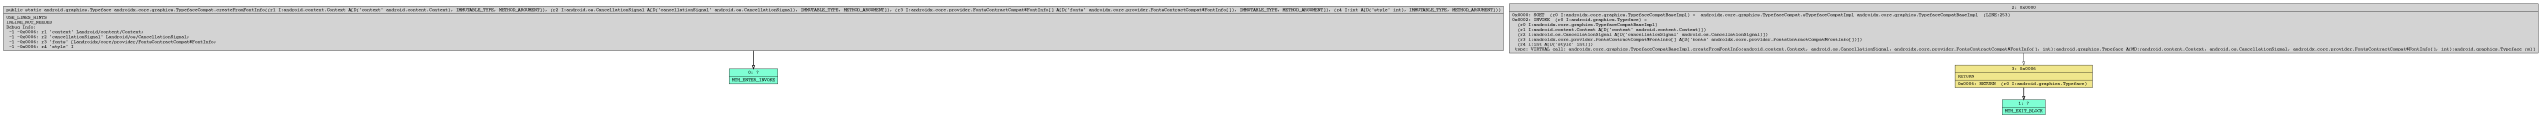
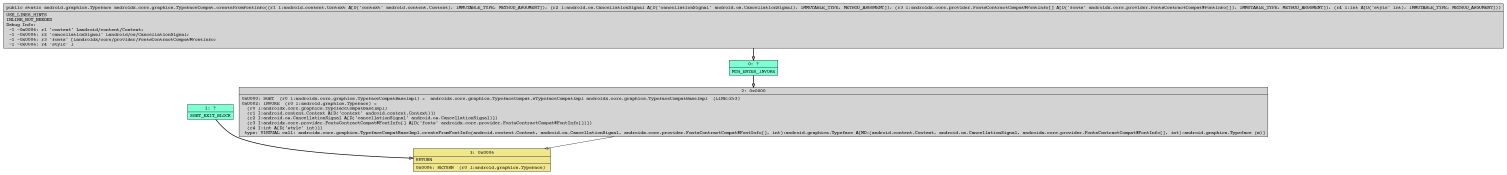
  digraph {
    fontname="Courier Prime"
    node [fillcolor=aquamarine fontname="Courier Prime" shape=record style=filled]
    edge [arrowhead=onormal fontname="Courier Prime" style=bold]
    n1 [label="{0\:\ ?|MTH_ENTER_INVOKE\l}"]
    n2 [fillcolor=lightgrey label="{2\:\ 0x0000|0x0000: SGET  (r0 I:androidx.core.graphics.TypefaceCompatBaseImpl) =  androidx.core.graphics.TypefaceCompat.sTypefaceCompatImpl androidx.core.graphics.TypefaceCompatBaseImpl  (LINE:253)\l0x0002: INVOKE  (r0 I:android.graphics.Typeface) = \l  (r0 I:androidx.core.graphics.TypefaceCompatBaseImpl)\l  (r1 I:android.content.Context A[D('context' android.content.Context)])\l  (r2 I:android.os.CancellationSignal A[D('cancellationSignal' android.os.CancellationSignal)])\l  (r3 I:androidx.core.provider.FontsContractCompat$FontInfo[] A[D('fonts' androidx.core.provider.FontsContractCompat$FontInfo[])])\l  (r4 I:int A[D('style' int)])\l type: VIRTUAL call: androidx.core.graphics.TypefaceCompatBaseImpl.createFromFontInfo(android.content.Context, android.os.CancellationSignal, androidx.core.provider.FontsContractCompat$FontInfo[], int):android.graphics.Typeface A[MD:(android.content.Context, android.os.CancellationSignal, androidx.core.provider.FontsContractCompat$FontInfo[], int):android.graphics.Typeface (m)]\l}"]
    n3 [fillcolor=khaki label="{3\:\ 0x0006|RETURN\l|0x0006: RETURN  (r0 I:android.graphics.Typeface) \l}"]
-   n4 [label="{1\:\ ?|MTH_EXIT_BLOCK\l}"]
+   n4 [label="{1\:\ ?|SGET_EXIT_BLOCK\l}"]
    n5 [fillcolor=lightgrey label="{public static android.graphics.Typeface androidx.core.graphics.TypefaceCompat.createFromFontInfo((r1 I:android.content.Context A[D('context' android.content.Context), IMMUTABLE_TYPE, METHOD_ARGUMENT]), (r2 I:android.os.CancellationSignal A[D('cancellationSignal' android.os.CancellationSignal), IMMUTABLE_TYPE, METHOD_ARGUMENT]), (r3 I:androidx.core.provider.FontsContractCompat$FontInfo[] A[D('fonts' androidx.core.provider.FontsContractCompat$FontInfo[]), IMMUTABLE_TYPE, METHOD_ARGUMENT]), (r4 I:int A[D('style' int), IMMUTABLE_TYPE, METHOD_ARGUMENT]))  | USE_LINES_HINTS\lINLINE_NOT_NEEDED\lDebug Info:\l  \-1 \-0x0006: r1 'context' Landroid\/content\/Context;\l  \-1 \-0x0006: r2 'cancellationSignal' Landroid\/os\/CancellationSignal;\l  \-1 \-0x0006: r3 'fonts' [Landroidx\/core\/provider\/FontsContractCompat$FontInfo;\l  \-1 \-0x0006: r4 'style' I\l}"]
+   n1 -> n2
    n2 -> n3 [style=solid]
-   n3 -> n4
+   n4 -> n3
    n5 -> n1
  }
